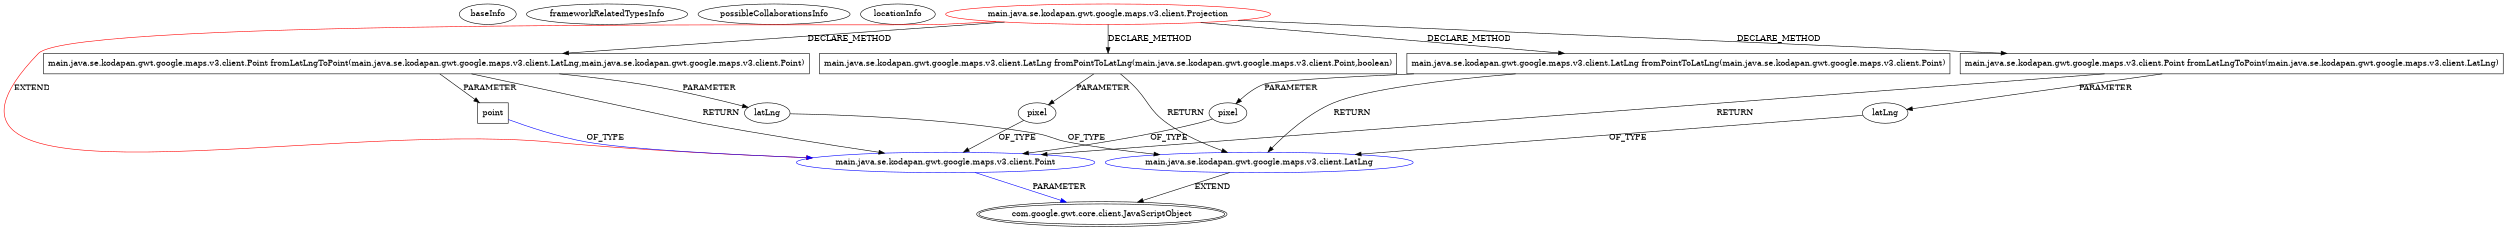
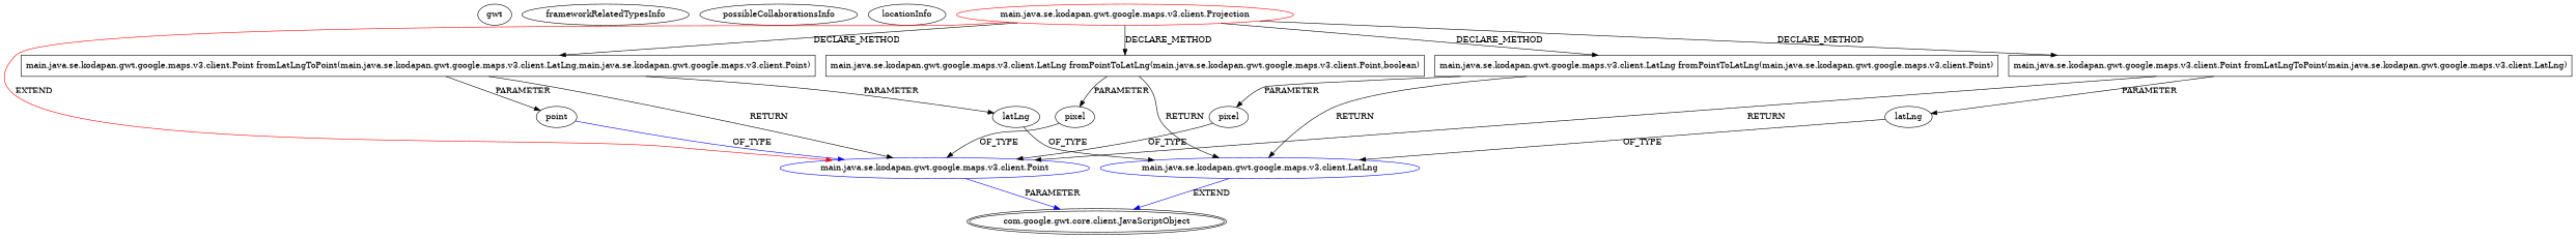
  digraph {
    node [isFrameworkType=false vertexType=PARAMETER_DECLARATION]
-   baseInfo [category=extension_graph graphId=3391 isAnonymous=false possibleRelation=true isFrameworkType="" vertexType=""]
+   baseInfo [category=extension_graph graphId=3391 isAnonymous=false possibleRelation=true label=gwt isFrameworkType="" vertexType=""]
    frameworkRelatedTypesInfo [0="com.google.gwt.core.client.JavaScriptObject" isFrameworkType="" vertexType=""]
    possibleCollaborationsInfo [0="3391~CLIENT_METHOD_DECLARATION-RETURN_TYPE-CLIENT_METHOD_DECLARATION-RETURN_TYPE-CLIENT_METHOD_DECLARATION-PARAMETER_DECLARATION-CLIENT_METHOD_DECLARATION-PARAMETER_DECLARATION-~com.google.gwt.core.client.JavaScriptObject ~com.google.gwt.core.client.JavaScriptObject ~false~false" 1="3391~CLIENT_METHOD_DECLARATION-PARAMETER_DECLARATION-CLIENT_METHOD_DECLARATION-PARAMETER_DECLARATION-CLIENT_METHOD_DECLARATION-PARAMETER_DECLARATION-CLIENT_METHOD_DECLARATION-RETURN_TYPE-CLIENT_METHOD_DECLARATION-RETURN_TYPE-~com.google.gwt.core.client.JavaScriptObject ~com.google.gwt.core.client.JavaScriptObject ~false~false" isFrameworkType="" vertexType=""]
    locationInfo [contextSignature=Projection filePath="/karlwettin-kodapan-gwt-google-map-v3/kodapan-gwt-google-map-v3-master/src/main/java/se/kodapan/gwt/google/maps/v3/client/Projection.java" graphId=3391 projectName="karlwettin-kodapan-gwt-google-map-v3" isFrameworkType="" vertexType=""]
    n5 [color=red label="main.java.se.kodapan.gwt.google.maps.v3.client.Projection" vertexType=ROOT_CLIENT_CLASS_DECLARATION]
    n6 [label="main.java.se.kodapan.gwt.google.maps.v3.client.Point fromLatLngToPoint(main.java.se.kodapan.gwt.google.maps.v3.client.LatLng)" shape=box vertexType=CLIENT_METHOD_DECLARATION]
    n7 [label="main.java.se.kodapan.gwt.google.maps.v3.client.Point fromLatLngToPoint(main.java.se.kodapan.gwt.google.maps.v3.client.LatLng,main.java.se.kodapan.gwt.google.maps.v3.client.Point)" shape=box vertexType=CLIENT_METHOD_DECLARATION]
    n8 [label="main.java.se.kodapan.gwt.google.maps.v3.client.LatLng fromPointToLatLng(main.java.se.kodapan.gwt.google.maps.v3.client.Point)" shape=box vertexType=CLIENT_METHOD_DECLARATION]
    n9 [label="main.java.se.kodapan.gwt.google.maps.v3.client.LatLng fromPointToLatLng(main.java.se.kodapan.gwt.google.maps.v3.client.Point,boolean)" shape=box vertexType=CLIENT_METHOD_DECLARATION]
    n10 [color=blue label="main.java.se.kodapan.gwt.google.maps.v3.client.Point" vertexType=REFERENCE_CLIENT_CLASS_DECLARATION]
    n11 [isFrameworkType=true label="com.google.gwt.core.client.JavaScriptObject" peripheries=2 vertexType=FRAMEWORK_CLASS_TYPE]
    n12 [label=latLng]
    n13 [label=latLng]
-   n14 [label=point shape=box]
+   n14 [label=point]
    n15 [color=blue label="main.java.se.kodapan.gwt.google.maps.v3.client.LatLng" vertexType=REFERENCE_CLIENT_CLASS_DECLARATION]
    n16 [label=pixel]
    n17 [label=pixel]
    n5 -> n6 [label=DECLARE_METHOD]
    n5 -> n7 [label=DECLARE_METHOD]
    n5 -> n8 [label=DECLARE_METHOD]
    n5 -> n9 [label=DECLARE_METHOD]
    n5 -> n10 [color=red label=EXTEND]
    n6 -> n10 [label=RETURN]
    n6 -> n12 [label=PARAMETER]
    n7 -> n10 [label=RETURN]
    n7 -> n13 [label=PARAMETER]
    n7 -> n14 [label=PARAMETER]
    n8 -> n15 [label=RETURN]
    n8 -> n16 [label=PARAMETER]
    n9 -> n15 [label=RETURN]
    n9 -> n17 [label=PARAMETER]
    n10 -> n11 [color=blue label=PARAMETER]
    n12 -> n15 [label=OF_TYPE]
    n13 -> n15 [label=OF_TYPE]
    n14 -> n10 [color=blue label=OF_TYPE]
-   n15 -> n11 [color=black label=EXTEND]
+   n15 -> n11 [color=blue label=EXTEND]
    n16 -> n10 [label=OF_TYPE]
    n17 -> n10 [label=OF_TYPE]
  }
